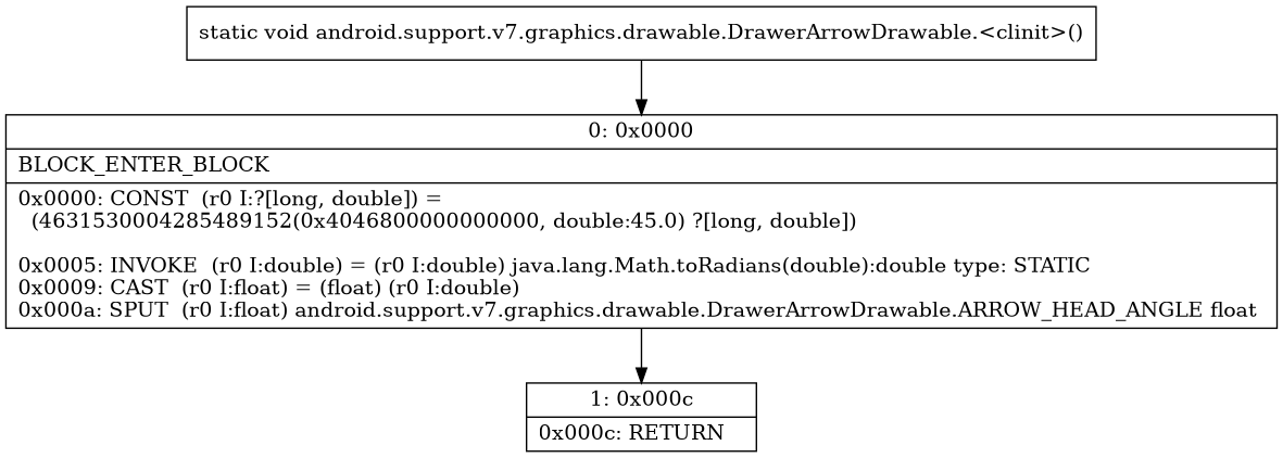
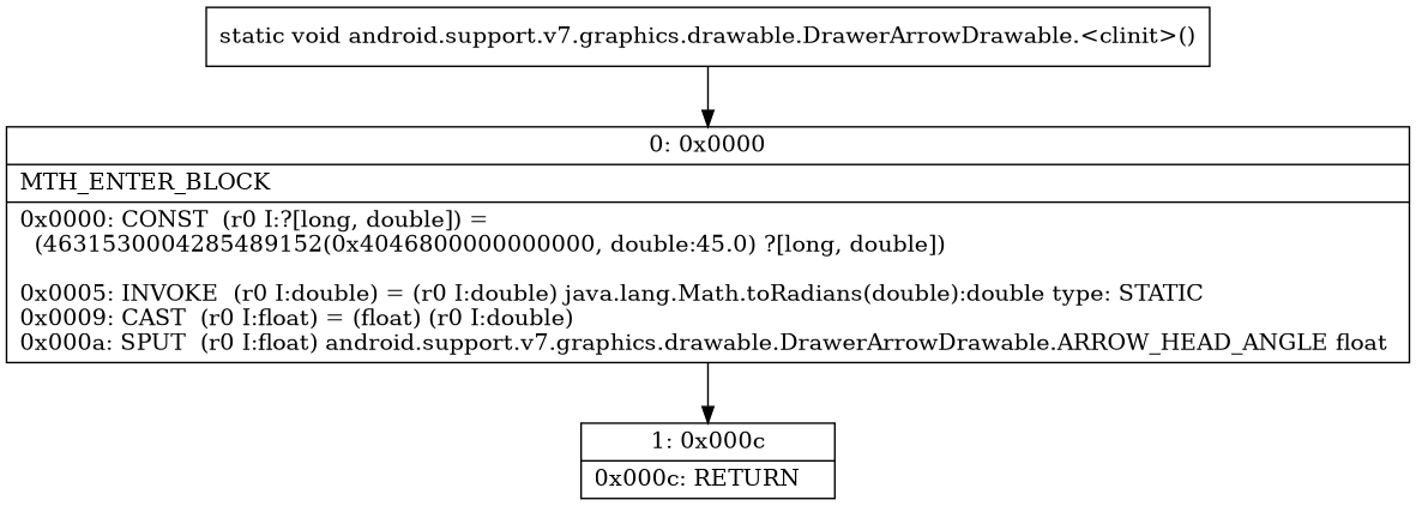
  digraph {
    node [shape=record]
-   n1 [label="{0\:\ 0x0000|BLOCK_ENTER_BLOCK\l|0x0000: CONST  (r0 I:?[long, double]) = \l  (4631530004285489152(0x4046800000000000, double:45.0) ?[long, double])\l \l0x0005: INVOKE  (r0 I:double) = (r0 I:double) java.lang.Math.toRadians(double):double type: STATIC \l0x0009: CAST  (r0 I:float) = (float) (r0 I:double) \l0x000a: SPUT  (r0 I:float) android.support.v7.graphics.drawable.DrawerArrowDrawable.ARROW_HEAD_ANGLE float \l}"]
+   n1 [label="{0\:\ 0x0000|MTH_ENTER_BLOCK\l|0x0000: CONST  (r0 I:?[long, double]) = \l  (4631530004285489152(0x4046800000000000, double:45.0) ?[long, double])\l \l0x0005: INVOKE  (r0 I:double) = (r0 I:double) java.lang.Math.toRadians(double):double type: STATIC \l0x0009: CAST  (r0 I:float) = (float) (r0 I:double) \l0x000a: SPUT  (r0 I:float) android.support.v7.graphics.drawable.DrawerArrowDrawable.ARROW_HEAD_ANGLE float \l}"]
    n2 [label="{1\:\ 0x000c|0x000c: RETURN   \l}"]
    n3 [label="{static void android.support.v7.graphics.drawable.DrawerArrowDrawable.\<clinit\>() }"]
    n1 -> n2
    n3 -> n1
  }
